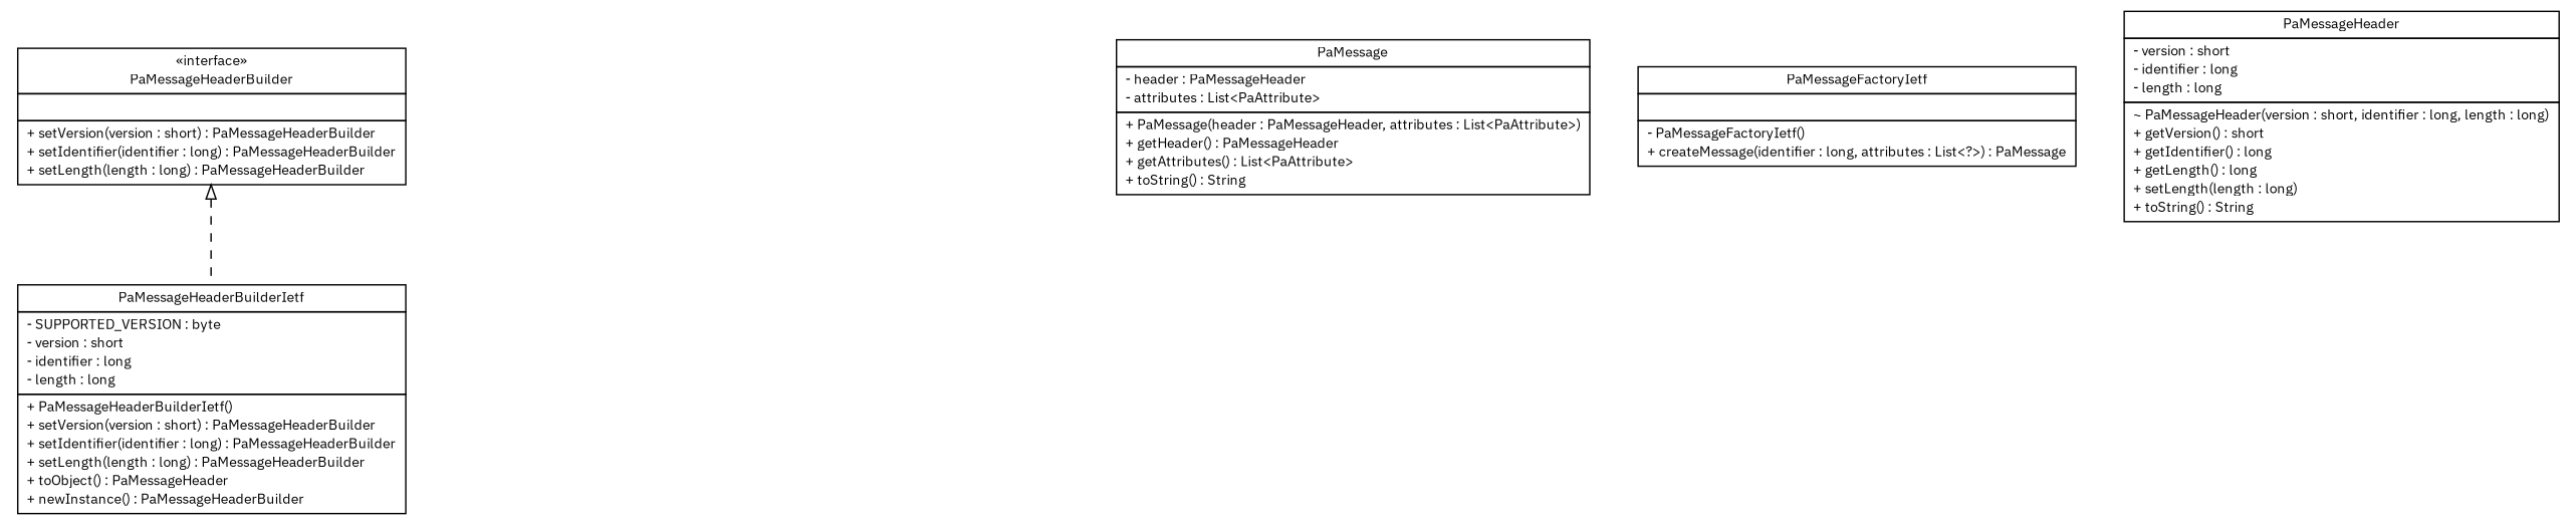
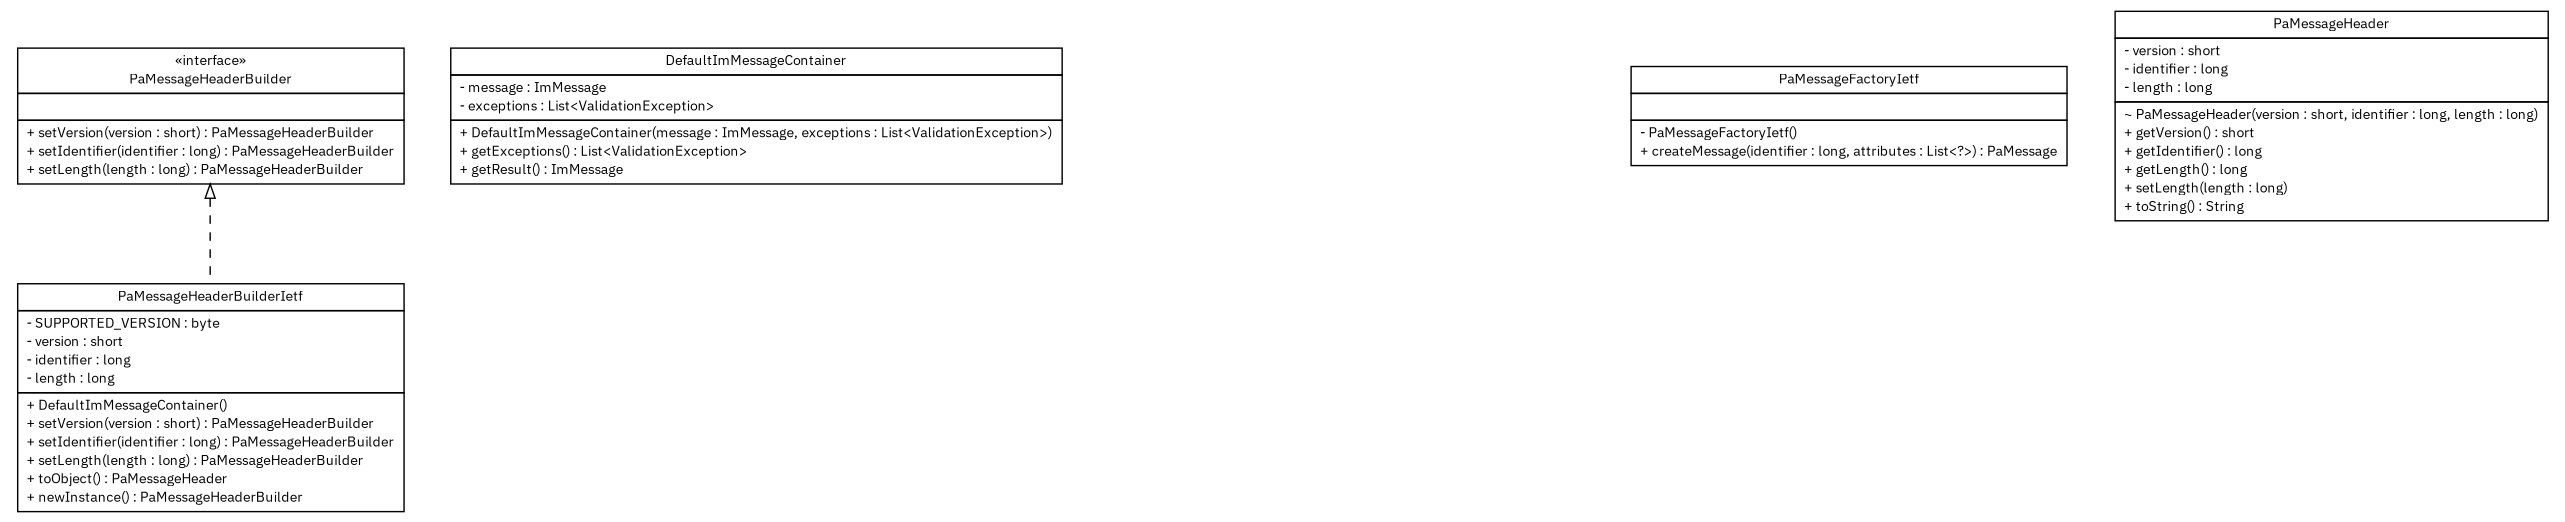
  digraph {
    nodesep=0.25
    ranksep=0.5
    fontname="IBM Plex Sans"
    node [fontcolor=black fontname="IBM Plex Sans" fontsize=10.0 shape=plaintext]
    n1 [label=<<table title="org.ietf.nea.pa.message.PaMessageHeaderBuilder" border="0" cellborder="1" cellspacing="0" cellpadding="2" port="p" href="./PaMessageHeaderBuilder.html"> 		<tr><td><table border="0" cellspacing="0" cellpadding="1"> <tr><td align="center" balign="center"> &#171;interface&#187; </td></tr> <tr><td align="center" balign="center"> PaMessageHeaderBuilder </td></tr> 		</table></td></tr> 		<tr><td><table border="0" cellspacing="0" cellpadding="1"> <tr><td align="left" balign="left">  </td></tr> 		</table></td></tr> 		<tr><td><table border="0" cellspacing="0" cellpadding="1"> <tr><td align="left" balign="left"> + setVersion(version : short) : PaMessageHeaderBuilder </td></tr> <tr><td align="left" balign="left"> + setIdentifier(identifier : long) : PaMessageHeaderBuilder </td></tr> <tr><td align="left" balign="left"> + setLength(length : long) : PaMessageHeaderBuilder </td></tr> 		</table></td></tr> 		</table>>]
-   n2 [label=<<table title="org.ietf.nea.pa.message.PaMessageHeaderBuilderIetf" border="0" cellborder="1" cellspacing="0" cellpadding="2" port="p" href="./PaMessageHeaderBuilderIetf.html"> 		<tr><td><table border="0" cellspacing="0" cellpadding="1"> <tr><td align="center" balign="center"> PaMessageHeaderBuilderIetf </td></tr> 		</table></td></tr> 		<tr><td><table border="0" cellspacing="0" cellpadding="1"> <tr><td align="left" balign="left"> - SUPPORTED_VERSION : byte </td></tr> <tr><td align="left" balign="left"> - version : short </td></tr> <tr><td align="left" balign="left"> - identifier : long </td></tr> <tr><td align="left" balign="left"> - length : long </td></tr> 		</table></td></tr> 		<tr><td><table border="0" cellspacing="0" cellpadding="1"> <tr><td align="left" balign="left"> + PaMessageHeaderBuilderIetf() </td></tr> <tr><td align="left" balign="left"> + setVersion(version : short) : PaMessageHeaderBuilder </td></tr> <tr><td align="left" balign="left"> + setIdentifier(identifier : long) : PaMessageHeaderBuilder </td></tr> <tr><td align="left" balign="left"> + setLength(length : long) : PaMessageHeaderBuilder </td></tr> <tr><td align="left" balign="left"> + toObject() : PaMessageHeader </td></tr> <tr><td align="left" balign="left"> + newInstance() : PaMessageHeaderBuilder </td></tr> 		</table></td></tr> 		</table>>]
-   n4 [label=<<table title="org.ietf.nea.pa.message.PaMessage" border="0" cellborder="1" cellspacing="0" cellpadding="2" port="p" href="./PaMessage.html"> 		<tr><td><table border="0" cellspacing="0" cellpadding="1"> <tr><td align="center" balign="center"> PaMessage </td></tr> 		</table></td></tr> 		<tr><td><table border="0" cellspacing="0" cellpadding="1"> <tr><td align="left" balign="left"> - header : PaMessageHeader </td></tr> <tr><td align="left" balign="left"> - attributes : List&lt;PaAttribute&gt; </td></tr> 		</table></td></tr> 		<tr><td><table border="0" cellspacing="0" cellpadding="1"> <tr><td align="left" balign="left"> + PaMessage(header : PaMessageHeader, attributes : List&lt;PaAttribute&gt;) </td></tr> <tr><td align="left" balign="left"> + getHeader() : PaMessageHeader </td></tr> <tr><td align="left" balign="left"> + getAttributes() : List&lt;PaAttribute&gt; </td></tr> <tr><td align="left" balign="left"> + toString() : String </td></tr> 		</table></td></tr> 		</table>>]
+   n2 [label=<<table title="org.ietf.nea.pa.message.PaMessageHeaderBuilderIetf" border="0" cellborder="1" cellspacing="0" cellpadding="2" port="p" href="./PaMessageHeaderBuilderIetf.html"> 		<tr><td><table border="0" cellspacing="0" cellpadding="1"> <tr><td align="center" balign="center"> PaMessageHeaderBuilderIetf </td></tr> 		</table></td></tr> 		<tr><td><table border="0" cellspacing="0" cellpadding="1"> <tr><td align="left" balign="left"> - SUPPORTED_VERSION : byte </td></tr> <tr><td align="left" balign="left"> - version : short </td></tr> <tr><td align="left" balign="left"> - identifier : long </td></tr> <tr><td align="left" balign="left"> - length : long </td></tr> 		</table></td></tr> 		<tr><td><table border="0" cellspacing="0" cellpadding="1"> <tr><td align="left" balign="left"> + DefaultImMessageContainer() </td></tr> <tr><td align="left" balign="left"> + setVersion(version : short) : PaMessageHeaderBuilder </td></tr> <tr><td align="left" balign="left"> + setIdentifier(identifier : long) : PaMessageHeaderBuilder </td></tr> <tr><td align="left" balign="left"> + setLength(length : long) : PaMessageHeaderBuilder </td></tr> <tr><td align="left" balign="left"> + toObject() : PaMessageHeader </td></tr> <tr><td align="left" balign="left"> + newInstance() : PaMessageHeaderBuilder </td></tr> 		</table></td></tr> 		</table>>]
+   n3 [label=<<table title="org.ietf.nea.pa.message.DefaultImMessageContainer" border="0" cellborder="1" cellspacing="0" cellpadding="2" port="p" href="./DefaultImMessageContainer.html"> 		<tr><td><table border="0" cellspacing="0" cellpadding="1"> <tr><td align="center" balign="center"> DefaultImMessageContainer </td></tr> 		</table></td></tr> 		<tr><td><table border="0" cellspacing="0" cellpadding="1"> <tr><td align="left" balign="left"> - message : ImMessage </td></tr> <tr><td align="left" balign="left"> - exceptions : List&lt;ValidationException&gt; </td></tr> 		</table></td></tr> 		<tr><td><table border="0" cellspacing="0" cellpadding="1"> <tr><td align="left" balign="left"> + DefaultImMessageContainer(message : ImMessage, exceptions : List&lt;ValidationException&gt;) </td></tr> <tr><td align="left" balign="left"> + getExceptions() : List&lt;ValidationException&gt; </td></tr> <tr><td align="left" balign="left"> + getResult() : ImMessage </td></tr> 		</table></td></tr> 		</table>>]
    n5 [label=<<table title="org.ietf.nea.pa.message.PaMessageFactoryIetf" border="0" cellborder="1" cellspacing="0" cellpadding="2" port="p" href="./PaMessageFactoryIetf.html"> 		<tr><td><table border="0" cellspacing="0" cellpadding="1"> <tr><td align="center" balign="center"> PaMessageFactoryIetf </td></tr> 		</table></td></tr> 		<tr><td><table border="0" cellspacing="0" cellpadding="1"> <tr><td align="left" balign="left">  </td></tr> 		</table></td></tr> 		<tr><td><table border="0" cellspacing="0" cellpadding="1"> <tr><td align="left" balign="left"> - PaMessageFactoryIetf() </td></tr> <tr><td align="left" balign="left"> + createMessage(identifier : long, attributes : List&lt;?&gt;) : PaMessage </td></tr> 		</table></td></tr> 		</table>>]
    n6 [label=<<table title="org.ietf.nea.pa.message.PaMessageHeader" border="0" cellborder="1" cellspacing="0" cellpadding="2" port="p" href="./PaMessageHeader.html"> 		<tr><td><table border="0" cellspacing="0" cellpadding="1"> <tr><td align="center" balign="center"> PaMessageHeader </td></tr> 		</table></td></tr> 		<tr><td><table border="0" cellspacing="0" cellpadding="1"> <tr><td align="left" balign="left"> - version : short </td></tr> <tr><td align="left" balign="left"> - identifier : long </td></tr> <tr><td align="left" balign="left"> - length : long </td></tr> 		</table></td></tr> 		<tr><td><table border="0" cellspacing="0" cellpadding="1"> <tr><td align="left" balign="left"> ~ PaMessageHeader(version : short, identifier : long, length : long) </td></tr> <tr><td align="left" balign="left"> + getVersion() : short </td></tr> <tr><td align="left" balign="left"> + getIdentifier() : long </td></tr> <tr><td align="left" balign="left"> + getLength() : long </td></tr> <tr><td align="left" balign="left"> + setLength(length : long) </td></tr> <tr><td align="left" balign="left"> + toString() : String </td></tr> 		</table></td></tr> 		</table>>]
    n1 -> n2 [arrowtail=empty dir=back fontname="IBM Plex Sans" fontsize=10 headport=p labelfontname=Helvetica labelfontsize=10 style=dashed tailport=p]
  }
